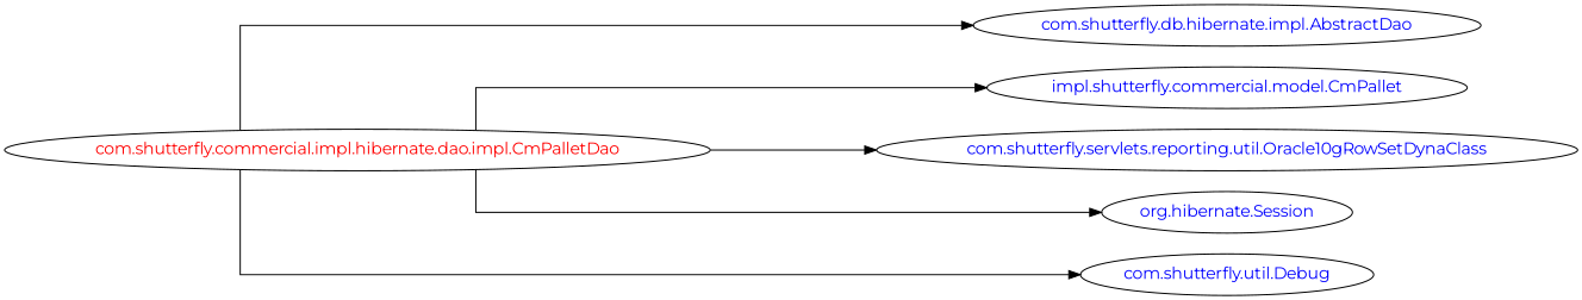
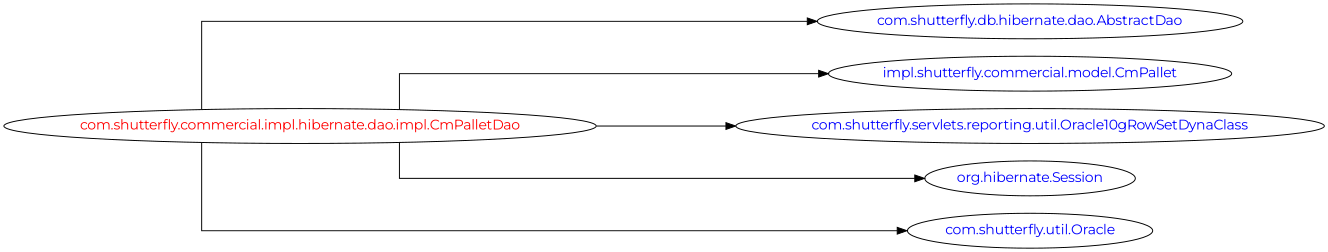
  digraph {
    concentrate=true
    fontname=Montserrat
    rankdir=LR
    ranksep=2.0
    splines=ortho
    node [fontcolor=blue fontname=Montserrat]
    edge [fontname=Montserrat]
    "com.shutterfly.commercial.impl.hibernate.dao.impl.CmPalletDao" [fontcolor=red]
-   "com.shutterfly.db.hibernate.dao.AbstractDao" [label="com.shutterfly.db.hibernate.impl.AbstractDao"]
+   "com.shutterfly.db.hibernate.dao.AbstractDao"
    n3 [label="impl.shutterfly.commercial.model.CmPallet"]
    "com.shutterfly.servlets.reporting.util.Oracle10gRowSetDynaClass"
    "org.hibernate.Session"
-   "com.shutterfly.util.Debug"
+   "com.shutterfly.util.Debug" [label="com.shutterfly.util.Oracle"]
    "com.shutterfly.commercial.impl.hibernate.dao.impl.CmPalletDao" -> "com.shutterfly.db.hibernate.dao.AbstractDao"
    "com.shutterfly.commercial.impl.hibernate.dao.impl.CmPalletDao" -> n3
    "com.shutterfly.commercial.impl.hibernate.dao.impl.CmPalletDao" -> "com.shutterfly.servlets.reporting.util.Oracle10gRowSetDynaClass"
    "com.shutterfly.commercial.impl.hibernate.dao.impl.CmPalletDao" -> "org.hibernate.Session"
    "com.shutterfly.commercial.impl.hibernate.dao.impl.CmPalletDao" -> "com.shutterfly.util.Debug"
  }
